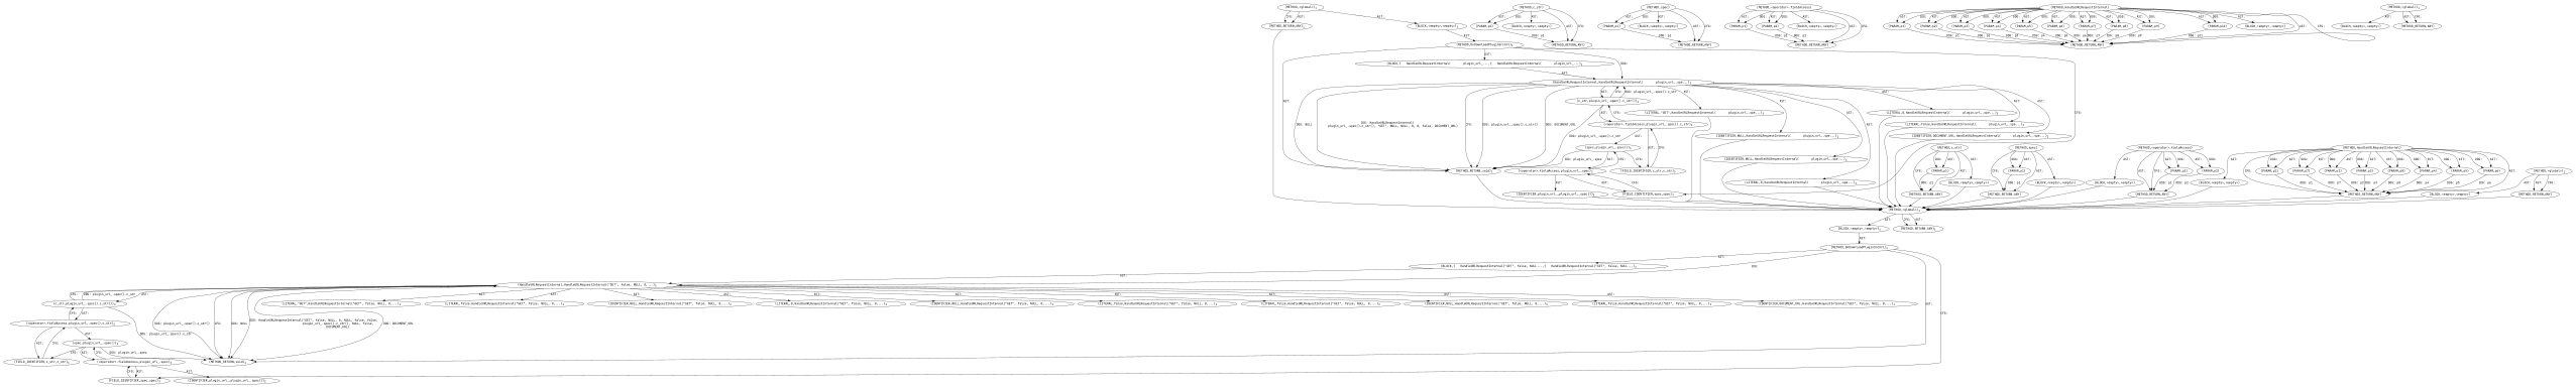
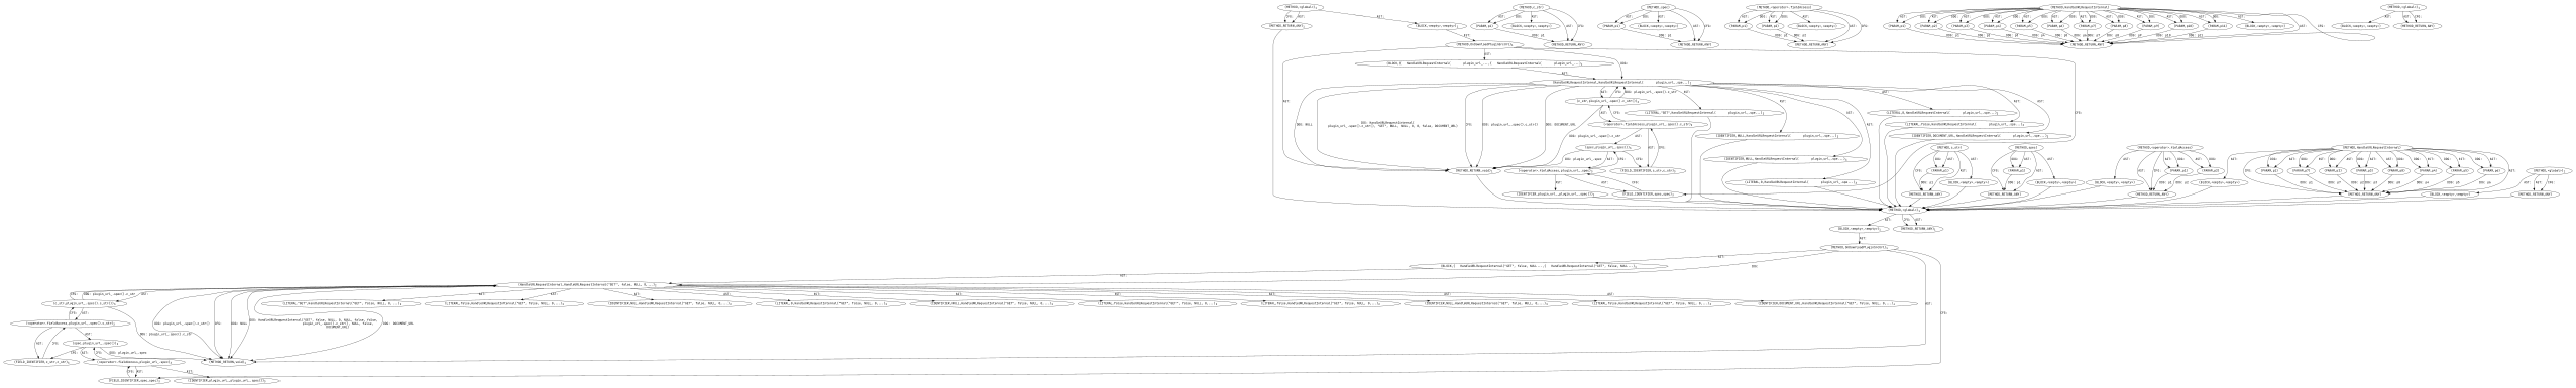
  digraph {
    fontname="JetBrains Mono"
    node [fontname="JetBrains Mono"]
    edge [fontname="JetBrains Mono"]
    n1 [label=<(METHOD,&lt;global&gt;)<SUB>1</SUB>>]
    n2 [label=<(BLOCK,&lt;empty&gt;,&lt;empty&gt;)<SUB>1</SUB>>]
    n3 [label=<(METHOD_RETURN,ANY)<SUB>1</SUB>>]
    n4 [label=<(METHOD,OnDownloadPluginSrcUrl)<SUB>1</SUB>>]
    n5 [label=<(BLOCK,{   HandleURLRequestInternal(&quot;GET&quot;, false, NULL...,{   HandleURLRequestInternal(&quot;GET&quot;, false, NULL...)<SUB>1</SUB>>]
    n6 [label=<(HandleURLRequestInternal,HandleURLRequestInternal(&quot;GET&quot;, false, NULL, 0,...)<SUB>2</SUB>>]
    n7 [label=<(FIELD_IDENTIFIER,spec,spec)<SUB>3</SUB>>]
    n8 [label=<(METHOD_RETURN,void)<SUB>1</SUB>>]
    n9 [label=<(LITERAL,&quot;GET&quot;,HandleURLRequestInternal(&quot;GET&quot;, false, NULL, 0,...)<SUB>2</SUB>>]
    n10 [label=<(LITERAL,false,HandleURLRequestInternal(&quot;GET&quot;, false, NULL, 0,...)<SUB>2</SUB>>]
    n11 [label=<(IDENTIFIER,NULL,HandleURLRequestInternal(&quot;GET&quot;, false, NULL, 0,...)<SUB>2</SUB>>]
    n12 [label=<(LITERAL,0,HandleURLRequestInternal(&quot;GET&quot;, false, NULL, 0,...)<SUB>2</SUB>>]
    n13 [label=<(IDENTIFIER,NULL,HandleURLRequestInternal(&quot;GET&quot;, false, NULL, 0,...)<SUB>2</SUB>>]
    n14 [label=<(LITERAL,false,HandleURLRequestInternal(&quot;GET&quot;, false, NULL, 0,...)<SUB>2</SUB>>]
    n15 [label=<(LITERAL,false,HandleURLRequestInternal(&quot;GET&quot;, false, NULL, 0,...)<SUB>2</SUB>>]
    n16 [label=<(c_str,plugin_url_.spec().c_str())<SUB>3</SUB>>]
    n17 [label=<(IDENTIFIER,NULL,HandleURLRequestInternal(&quot;GET&quot;, false, NULL, 0,...)<SUB>3</SUB>>]
    n18 [label=<(LITERAL,false,HandleURLRequestInternal(&quot;GET&quot;, false, NULL, 0,...)<SUB>3</SUB>>]
    n19 [label=<(IDENTIFIER,DOCUMENT_URL,HandleURLRequestInternal(&quot;GET&quot;, false, NULL, 0,...)<SUB>4</SUB>>]
    n20 [label=<(&lt;operator&gt;.fieldAccess,plugin_url_.spec().c_str)<SUB>3</SUB>>]
    n21 [label=<(spec,plugin_url_.spec())<SUB>3</SUB>>]
    n22 [label=<(FIELD_IDENTIFIER,c_str,c_str)<SUB>3</SUB>>]
    n23 [label=<(&lt;operator&gt;.fieldAccess,plugin_url_.spec)<SUB>3</SUB>>]
    n24 [label=<(IDENTIFIER,plugin_url_,plugin_url_.spec())<SUB>3</SUB>>]
    n25 [label=<(METHOD,c_str)>]
    n26 [label=<(PARAM,p1)>]
    n27 [label=<(BLOCK,&lt;empty&gt;,&lt;empty&gt;)>]
    n28 [label=<(METHOD_RETURN,ANY)>]
    n29 [label=<(METHOD,spec)>]
    n30 [label=<(PARAM,p1)>]
    n31 [label=<(BLOCK,&lt;empty&gt;,&lt;empty&gt;)>]
    n32 [label=<(METHOD_RETURN,ANY)>]
    n33 [label=<(METHOD,&lt;operator&gt;.fieldAccess)>]
    n34 [label=<(PARAM,p1)>]
    n35 [label=<(PARAM,p2)>]
    n36 [label=<(BLOCK,&lt;empty&gt;,&lt;empty&gt;)>]
    n37 [label=<(METHOD_RETURN,ANY)>]
    n38 [label=<(METHOD,HandleURLRequestInternal)>]
    n39 [label=<(PARAM,p1)>]
    n40 [label=<(PARAM,p2)>]
    n41 [label=<(PARAM,p3)>]
    n42 [label=<(PARAM,p4)>]
    n43 [label=<(PARAM,p5)>]
    n44 [label=<(PARAM,p6)>]
    n45 [label=<(PARAM,p7)>]
    n46 [label=<(PARAM,p8)>]
    n47 [label=<(PARAM,p9)>]
+   n48 [label=<(PARAM,p10)>]
    n49 [label=<(PARAM,p11)>]
    n50 [label=<(BLOCK,&lt;empty&gt;,&lt;empty&gt;)>]
    n51 [label=<(METHOD_RETURN,ANY)>]
    n52 [label=<(METHOD,&lt;global&gt;)<SUB>1</SUB>>]
    n53 [label=<(BLOCK,&lt;empty&gt;,&lt;empty&gt;)>]
    n54 [label=<(METHOD_RETURN,ANY)>]
    n55 [label=<(METHOD,&lt;global&gt;)<SUB>1</SUB>>]
    n56 [label=<(BLOCK,&lt;empty&gt;,&lt;empty&gt;)<SUB>1</SUB>>]
    n57 [label=<(METHOD_RETURN,ANY)<SUB>1</SUB>>]
    n58 [label=<(METHOD,OnDownloadPluginSrcUrl)<SUB>1</SUB>>]
    n59 [label=<(BLOCK,{   HandleURLRequestInternal(       plugin_url_...,{   HandleURLRequestInternal(       plugin_url_...)<SUB>1</SUB>>]
    n60 [label=<(HandleURLRequestInternal,HandleURLRequestInternal(       plugin_url_.spe...)<SUB>2</SUB>>]
    n61 [label=<(FIELD_IDENTIFIER,spec,spec)<SUB>3</SUB>>]
    n62 [label=<(METHOD_RETURN,void)<SUB>1</SUB>>]
    n63 [label=<(c_str,plugin_url_.spec().c_str())<SUB>3</SUB>>]
    n64 [label=<(LITERAL,&quot;GET&quot;,HandleURLRequestInternal(       plugin_url_.spe...)<SUB>3</SUB>>]
    n65 [label=<(IDENTIFIER,NULL,HandleURLRequestInternal(       plugin_url_.spe...)<SUB>3</SUB>>]
    n66 [label=<(IDENTIFIER,NULL,HandleURLRequestInternal(       plugin_url_.spe...)<SUB>3</SUB>>]
    n67 [label=<(LITERAL,0,HandleURLRequestInternal(       plugin_url_.spe...)<SUB>3</SUB>>]
    n68 [label=<(LITERAL,0,HandleURLRequestInternal(       plugin_url_.spe...)<SUB>3</SUB>>]
    n69 [label=<(LITERAL,false,HandleURLRequestInternal(       plugin_url_.spe...)<SUB>3</SUB>>]
    n70 [label=<(IDENTIFIER,DOCUMENT_URL,HandleURLRequestInternal(       plugin_url_.spe...)<SUB>3</SUB>>]
    n71 [label=<(&lt;operator&gt;.fieldAccess,plugin_url_.spec().c_str)<SUB>3</SUB>>]
    n72 [label=<(spec,plugin_url_.spec())<SUB>3</SUB>>]
    n73 [label=<(FIELD_IDENTIFIER,c_str,c_str)<SUB>3</SUB>>]
    n74 [label=<(&lt;operator&gt;.fieldAccess,plugin_url_.spec)<SUB>3</SUB>>]
    n75 [label=<(IDENTIFIER,plugin_url_,plugin_url_.spec())<SUB>3</SUB>>]
    n76 [label=<(METHOD,c_str)>]
    n77 [label=<(PARAM,p1)>]
    n78 [label=<(BLOCK,&lt;empty&gt;,&lt;empty&gt;)>]
    n79 [label=<(METHOD_RETURN,ANY)>]
    n80 [label=<(METHOD,spec)>]
    n81 [label=<(PARAM,p1)>]
    n82 [label=<(BLOCK,&lt;empty&gt;,&lt;empty&gt;)>]
    n83 [label=<(METHOD_RETURN,ANY)>]
    n84 [label=<(METHOD,&lt;operator&gt;.fieldAccess)>]
    n85 [label=<(PARAM,p1)>]
    n86 [label=<(PARAM,p2)>]
    n87 [label=<(BLOCK,&lt;empty&gt;,&lt;empty&gt;)>]
    n88 [label=<(METHOD_RETURN,ANY)>]
    n89 [label=<(METHOD,HandleURLRequestInternal)>]
    n90 [label=<(PARAM,p1)>]
    n91 [label=<(PARAM,p2)>]
    n92 [label=<(PARAM,p3)>]
    n93 [label=<(PARAM,p4)>]
    n94 [label=<(PARAM,p5)>]
    n95 [label=<(PARAM,p6)>]
    n96 [label=<(PARAM,p7)>]
    n97 [label=<(PARAM,p8)>]
    n98 [label=<(BLOCK,&lt;empty&gt;,&lt;empty&gt;)>]
    n99 [label=<(METHOD_RETURN,ANY)>]
    n100 [label=<(METHOD,&lt;global&gt;)<SUB>1</SUB>>]
    n101 [label=<(BLOCK,&lt;empty&gt;,&lt;empty&gt;)>]
    n102 [label=<(METHOD_RETURN,ANY)>]
    n1 -> n2 [label="AST: "]
    n1 -> n3 [label="AST: "]
    n1 -> n3 [label="CFG: "]
    n2 -> n4 [label="AST: "]
    n4 -> n5 [label="AST: "]
    n4 -> n6 [label="DDG: "]
    n4 -> n7 [label="CFG: "]
    n4 -> n8 [label="AST: "]
    n5 -> n6 [label="AST: "]
    n6 -> n8 [label="CFG: "]
    n6 -> n8 [label="DDG: NULL"]
    n6 -> n8 [label="DDG: plugin_url_.spec().c_str()"]
    n6 -> n8 [label="DDG: HandleURLRequestInternal(&quot;GET&quot;, false, NULL, 0, NULL, false, false,\n                           plugin_url_.spec().c_str(), NULL, false,\n                           DOCUMENT_URL)"]
    n6 -> n8 [label="DDG: DOCUMENT_URL"]
    n6 -> n9 [label="AST: "]
    n6 -> n10 [label="AST: "]
    n6 -> n11 [label="AST: "]
    n6 -> n12 [label="AST: "]
    n6 -> n13 [label="AST: "]
    n6 -> n14 [label="AST: "]
    n6 -> n15 [label="AST: "]
    n6 -> n16 [label="AST: "]
    n6 -> n17 [label="AST: "]
    n6 -> n18 [label="AST: "]
    n6 -> n19 [label="AST: "]
    n7 -> n23 [label="CFG: "]
    n16 -> n6 [label="CFG: "]
    n16 -> n6 [label="DDG: plugin_url_.spec().c_str"]
    n16 -> n8 [label="DDG: plugin_url_.spec().c_str"]
    n16 -> n20 [label="AST: "]
    n20 -> n16 [label="CFG: "]
    n20 -> n21 [label="AST: "]
    n20 -> n22 [label="AST: "]
    n21 -> n8 [label="DDG: plugin_url_.spec"]
    n21 -> n22 [label="CFG: "]
    n21 -> n23 [label="AST: "]
    n22 -> n20 [label="CFG: "]
    n23 -> n7 [label="AST: "]
    n23 -> n21 [label="CFG: "]
    n23 -> n24 [label="AST: "]
    n25 -> n26 [label="AST: "]
    n25 -> n26 [label="DDG: "]
    n25 -> n27 [label="AST: "]
    n25 -> n28 [label="AST: "]
    n25 -> n28 [label="CFG: "]
    n26 -> n28 [label="DDG: p1"]
    n29 -> n30 [label="AST: "]
    n29 -> n30 [label="DDG: "]
    n29 -> n31 [label="AST: "]
    n29 -> n32 [label="AST: "]
    n29 -> n32 [label="CFG: "]
    n30 -> n32 [label="DDG: p1"]
    n33 -> n34 [label="AST: "]
    n33 -> n34 [label="DDG: "]
    n33 -> n35 [label="AST: "]
    n33 -> n35 [label="DDG: "]
    n33 -> n36 [label="AST: "]
    n33 -> n37 [label="AST: "]
    n33 -> n37 [label="CFG: "]
    n34 -> n37 [label="DDG: p1"]
    n35 -> n37 [label="DDG: p2"]
    n38 -> n39 [label="AST: "]
    n38 -> n39 [label="DDG: "]
    n38 -> n40 [label="AST: "]
    n38 -> n40 [label="DDG: "]
    n38 -> n41 [label="AST: "]
    n38 -> n41 [label="DDG: "]
    n38 -> n42 [label="AST: "]
    n38 -> n42 [label="DDG: "]
    n38 -> n43 [label="AST: "]
    n38 -> n43 [label="DDG: "]
    n38 -> n44 [label="AST: "]
    n38 -> n44 [label="DDG: "]
    n38 -> n45 [label="AST: "]
    n38 -> n45 [label="DDG: "]
    n38 -> n46 [label="AST: "]
    n38 -> n46 [label="DDG: "]
    n38 -> n47 [label="AST: "]
    n38 -> n47 [label="DDG: "]
+   n38 -> n48 [label="AST: "]
+   n38 -> n48 [label="DDG: "]
    n38 -> n49 [label="AST: "]
    n38 -> n49 [label="DDG: "]
    n38 -> n50 [label="AST: "]
    n38 -> n51 [label="AST: "]
    n38 -> n51 [label="CFG: "]
    n39 -> n51 [label="DDG: p1"]
    n40 -> n51 [label="DDG: p2"]
    n41 -> n51 [label="DDG: p3"]
    n42 -> n51 [label="DDG: p4"]
    n43 -> n51 [label="DDG: p5"]
    n44 -> n51 [label="DDG: p6"]
    n45 -> n51 [label="DDG: p7"]
    n46 -> n51 [label="DDG: p8"]
    n47 -> n51 [label="DDG: p9"]
+   n48 -> n51 [label="DDG: p10"]
    n49 -> n51 [label="DDG: p11"]
    n52 -> n53 [label="AST: "]
    n52 -> n54 [label="AST: "]
    n52 -> n54 [label="CFG: "]
    n55 -> n56 [label="AST: "]
    n55 -> n57 [label="AST: "]
    n55 -> n57 [label="CFG: "]
    n56 -> n58 [label="AST: "]
    n57 -> n1
    n58 -> n59 [label="AST: "]
    n58 -> n60 [label="DDG: "]
    n58 -> n61 [label="CFG: "]
    n58 -> n62 [label="AST: "]
    n59 -> n60 [label="AST: "]
    n60 -> n62 [label="CFG: "]
    n60 -> n62 [label="DDG: plugin_url_.spec().c_str()"]
    n60 -> n62 [label="DDG: NULL"]
    n60 -> n62 [label="DDG: HandleURLRequestInternal(\n      plugin_url_.spec().c_str(), &quot;GET&quot;, NULL, NULL, 0, 0, false, DOCUMENT_URL)"]
    n60 -> n62 [label="DDG: DOCUMENT_URL"]
    n60 -> n63 [label="AST: "]
    n60 -> n64 [label="AST: "]
    n60 -> n65 [label="AST: "]
    n60 -> n66 [label="AST: "]
    n60 -> n67 [label="AST: "]
    n60 -> n68 [label="AST: "]
    n60 -> n69 [label="AST: "]
    n60 -> n70 [label="AST: "]
    n61 -> n74 [label="CFG: "]
    n62 -> n1
    n63 -> n60 [label="CFG: "]
    n63 -> n60 [label="DDG: plugin_url_.spec().c_str"]
    n63 -> n62 [label="DDG: plugin_url_.spec().c_str"]
    n63 -> n71 [label="AST: "]
    n64 -> n1
    n65 -> n1
    n66 -> n1
    n67 -> n1
    n68 -> n1
    n69 -> n1
    n70 -> n1
    n71 -> n63 [label="CFG: "]
    n71 -> n72 [label="AST: "]
    n71 -> n73 [label="AST: "]
    n72 -> n62 [label="DDG: plugin_url_.spec"]
    n72 -> n73 [label="CFG: "]
    n72 -> n74 [label="AST: "]
    n73 -> n71 [label="CFG: "]
    n74 -> n61 [label="AST: "]
    n74 -> n72 [label="CFG: "]
    n74 -> n75 [label="AST: "]
    n75 -> n1
    n76 -> n77 [label="AST: "]
    n76 -> n77 [label="DDG: "]
    n76 -> n78 [label="AST: "]
    n76 -> n79 [label="AST: "]
    n76 -> n79 [label="CFG: "]
    n77 -> n79 [label="DDG: p1"]
    n78 -> n1
    n79 -> n1
    n80 -> n81 [label="AST: "]
    n80 -> n81 [label="DDG: "]
    n80 -> n82 [label="AST: "]
    n80 -> n83 [label="AST: "]
    n80 -> n83 [label="CFG: "]
    n81 -> n83 [label="DDG: p1"]
    n82 -> n1
    n83 -> n1
    n84 -> n85 [label="AST: "]
    n84 -> n85 [label="DDG: "]
    n84 -> n86 [label="AST: "]
    n84 -> n86 [label="DDG: "]
    n84 -> n87 [label="AST: "]
    n84 -> n88 [label="AST: "]
    n84 -> n88 [label="CFG: "]
    n85 -> n88 [label="DDG: p1"]
    n86 -> n88 [label="DDG: p2"]
    n87 -> n1
    n88 -> n1
    n89 -> n90 [label="AST: "]
    n89 -> n90 [label="DDG: "]
    n89 -> n91 [label="AST: "]
    n89 -> n91 [label="DDG: "]
    n89 -> n92 [label="AST: "]
    n89 -> n92 [label="DDG: "]
    n89 -> n93 [label="AST: "]
    n89 -> n93 [label="DDG: "]
    n89 -> n94 [label="AST: "]
    n89 -> n94 [label="DDG: "]
    n89 -> n95 [label="AST: "]
    n89 -> n95 [label="DDG: "]
    n89 -> n96 [label="AST: "]
    n89 -> n96 [label="DDG: "]
    n89 -> n97 [label="AST: "]
    n89 -> n97 [label="DDG: "]
    n89 -> n98 [label="AST: "]
    n89 -> n99 [label="AST: "]
    n89 -> n99 [label="CFG: "]
    n90 -> n99 [label="DDG: p1"]
    n91 -> n99 [label="DDG: p2"]
    n92 -> n99 [label="DDG: p3"]
    n93 -> n99 [label="DDG: p4"]
    n94 -> n99 [label="DDG: p5"]
    n95 -> n99 [label="DDG: p6"]
    n96 -> n99 [label="DDG: p7"]
    n97 -> n99 [label="DDG: p8"]
    n98 -> n1
    n99 -> n1
    n100 -> n101 [label="AST: "]
    n100 -> n102 [label="AST: "]
    n100 -> n102 [label="CFG: "]
    n101 -> n1
    n102 -> n1
  }
